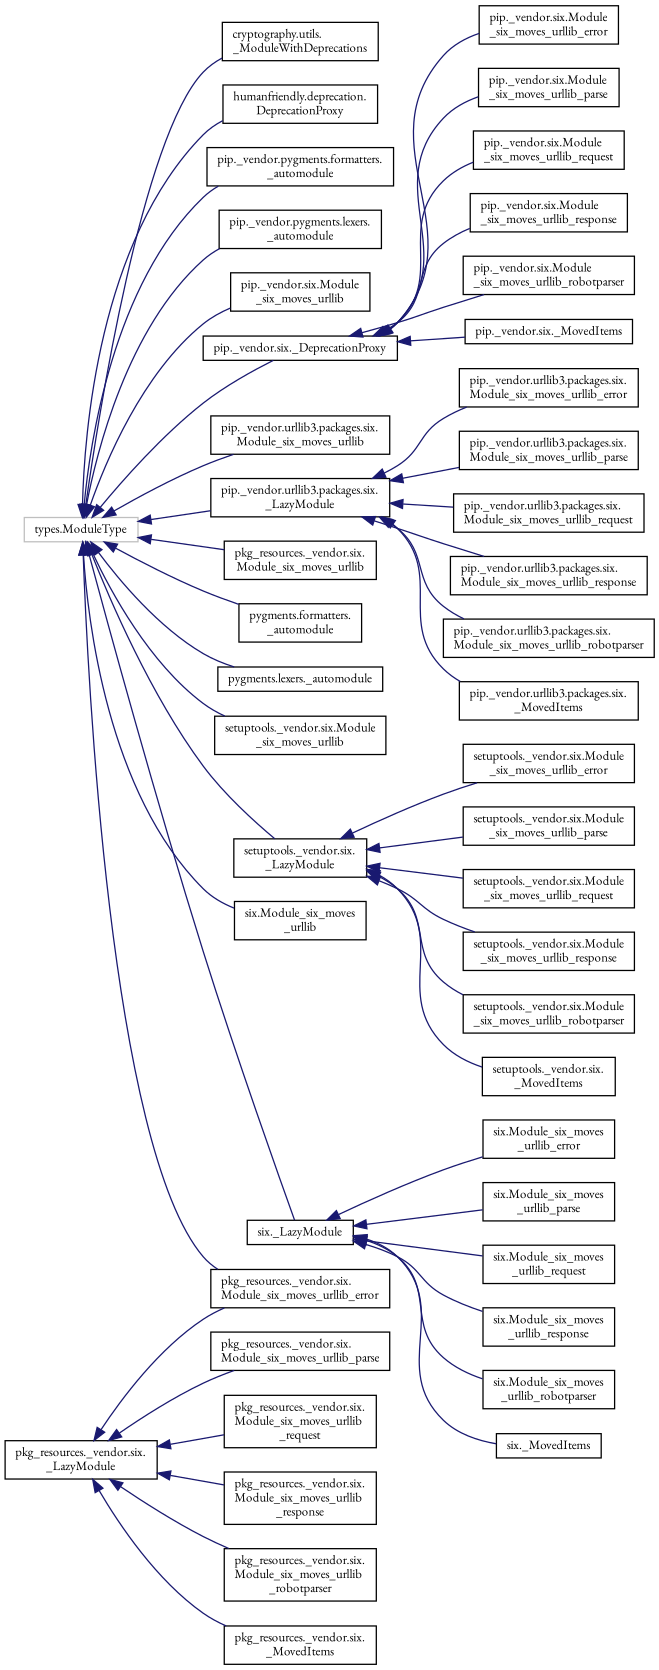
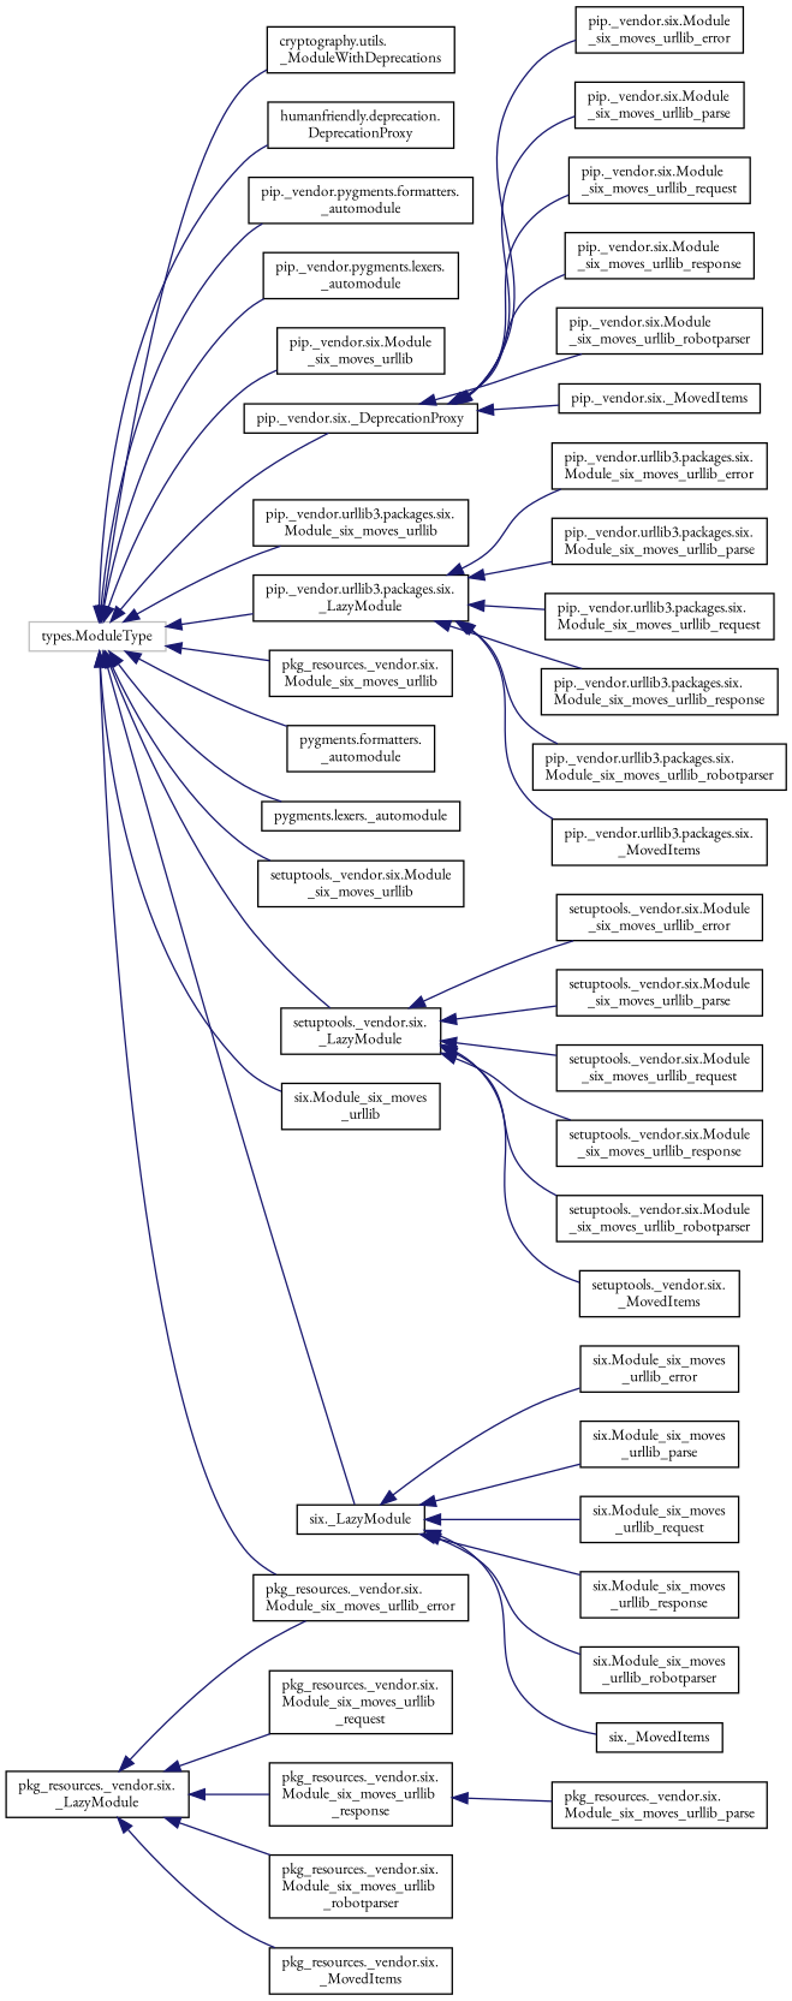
  digraph {
    fontname="EB Garamond"
    rankdir=LR
    node [color=black fillcolor=white fontname="EB Garamond" fontsize=10 shape=record style=filled]
    edge [color=midnightblue dir=back fontname="EB Garamond" fontsize=10 labelfontname=Helvetica labelfontsize=10 style=solid]
    n1 [color=grey75 height=0.2 label="types.ModuleType" width=0.4]
    n2 [height=0.2 label="cryptography.utils.\l_ModuleWithDeprecations" width=0.4]
    n3 [height=0.2 label="humanfriendly.deprecation.\lDeprecationProxy" width=0.4]
    n4 [height=0.2 label="pip._vendor.pygments.formatters.\l_automodule" width=0.4]
    n5 [height=0.2 label="pip._vendor.pygments.lexers.\l_automodule" width=0.4]
    n6 [height=0.2 label="pip._vendor.six.Module\l_six_moves_urllib" width=0.4]
    n7 [height=0.2 label="pip._vendor.six._DeprecationProxy" width=0.4]
    n8 [height=0.2 label="pip._vendor.urllib3.packages.six.\lModule_six_moves_urllib" width=0.4]
    n9 [height=0.2 label="pip._vendor.urllib3.packages.six.\l_LazyModule" width=0.4]
    n10 [height=0.2 label="pkg_resources._vendor.six.\lModule_six_moves_urllib" width=0.4]
    n11 [height=0.2 label="pygments.formatters.\l_automodule" width=0.4]
    n12 [height=0.2 label="pygments.lexers._automodule" width=0.4]
    n13 [height=0.2 label="setuptools._vendor.six.Module\l_six_moves_urllib" width=0.4]
    n14 [height=0.2 label="setuptools._vendor.six.\l_LazyModule" width=0.4]
    n15 [height=0.2 label="six.Module_six_moves\l_urllib" width=0.4]
    n16 [height=0.2 label="six._LazyModule" width=0.4]
    n17 [height=0.2 label="pkg_resources._vendor.six.\lModule_six_moves_urllib_error" width=0.4]
    n18 [height=0.2 label="pip._vendor.six.Module\l_six_moves_urllib_error" width=0.4]
    n19 [height=0.2 label="pip._vendor.six.Module\l_six_moves_urllib_parse" width=0.4]
    n20 [height=0.2 label="pip._vendor.six.Module\l_six_moves_urllib_request" width=0.4]
    n21 [height=0.2 label="pip._vendor.six.Module\l_six_moves_urllib_response" width=0.4]
    n22 [height=0.2 label="pip._vendor.six.Module\l_six_moves_urllib_robotparser" width=0.4]
    n23 [height=0.2 label="pip._vendor.six._MovedItems" width=0.4]
    n24 [height=0.2 label="pip._vendor.urllib3.packages.six.\lModule_six_moves_urllib_error" width=0.4]
    n25 [height=0.2 label="pip._vendor.urllib3.packages.six.\lModule_six_moves_urllib_parse" width=0.4]
    n26 [height=0.2 label="pip._vendor.urllib3.packages.six.\lModule_six_moves_urllib_request" width=0.4]
    n27 [height=0.2 label="pip._vendor.urllib3.packages.six.\lModule_six_moves_urllib_response" width=0.4]
    n28 [height=0.2 label="pip._vendor.urllib3.packages.six.\lModule_six_moves_urllib_robotparser" width=0.4]
    n29 [height=0.2 label="pip._vendor.urllib3.packages.six.\l_MovedItems" width=0.4]
    n30 [height=0.2 label="pkg_resources._vendor.six.\l_LazyModule" width=0.4]
    n31 [height=0.2 label="pkg_resources._vendor.six.\lModule_six_moves_urllib_parse" width=0.4]
    n32 [height=0.2 label="pkg_resources._vendor.six.\lModule_six_moves_urllib\l_request" width=0.4]
    n33 [height=0.2 label="pkg_resources._vendor.six.\lModule_six_moves_urllib\l_response" width=0.4]
    n34 [height=0.2 label="pkg_resources._vendor.six.\lModule_six_moves_urllib\l_robotparser" width=0.4]
    n35 [height=0.2 label="pkg_resources._vendor.six.\l_MovedItems" width=0.4]
    n36 [height=0.2 label="setuptools._vendor.six.Module\l_six_moves_urllib_error" width=0.4]
    n37 [height=0.2 label="setuptools._vendor.six.Module\l_six_moves_urllib_parse" width=0.4]
    n38 [height=0.2 label="setuptools._vendor.six.Module\l_six_moves_urllib_request" width=0.4]
    n39 [height=0.2 label="setuptools._vendor.six.Module\l_six_moves_urllib_response" width=0.4]
    n40 [height=0.2 label="setuptools._vendor.six.Module\l_six_moves_urllib_robotparser" width=0.4]
    n41 [height=0.2 label="setuptools._vendor.six.\l_MovedItems" width=0.4]
    n42 [height=0.2 label="six.Module_six_moves\l_urllib_error" width=0.4]
    n43 [height=0.2 label="six.Module_six_moves\l_urllib_parse" width=0.4]
    n44 [height=0.2 label="six.Module_six_moves\l_urllib_request" width=0.4]
    n45 [height=0.2 label="six.Module_six_moves\l_urllib_response" width=0.4]
    n46 [height=0.2 label="six.Module_six_moves\l_urllib_robotparser" width=0.4]
    n47 [height=0.2 label="six._MovedItems" width=0.4]
    n1 -> n2
    n1 -> n3
    n1 -> n4
    n1 -> n5
    n1 -> n6
    n1 -> n7
    n1 -> n8
    n1 -> n9
    n1 -> n10
    n1 -> n11
    n1 -> n12
    n1 -> n13
    n1 -> n14
    n1 -> n15
    n1 -> n16
    n1 -> n17
    n7 -> n18
    n7 -> n19
    n7 -> n20
    n7 -> n21
    n7 -> n22
    n7 -> n23
    n9 -> n24
    n9 -> n25
    n9 -> n26
    n9 -> n27
    n9 -> n28
    n9 -> n29
    n14 -> n36
    n14 -> n37
    n14 -> n38
    n14 -> n39
    n14 -> n40
    n14 -> n41
    n16 -> n42
    n16 -> n43
    n16 -> n44
    n16 -> n45
    n16 -> n46
    n16 -> n47
    n30 -> n17
-   n30 -> n31
+   n33 -> n31
    n30 -> n32
    n30 -> n33
    n30 -> n34
    n30 -> n35
  }
